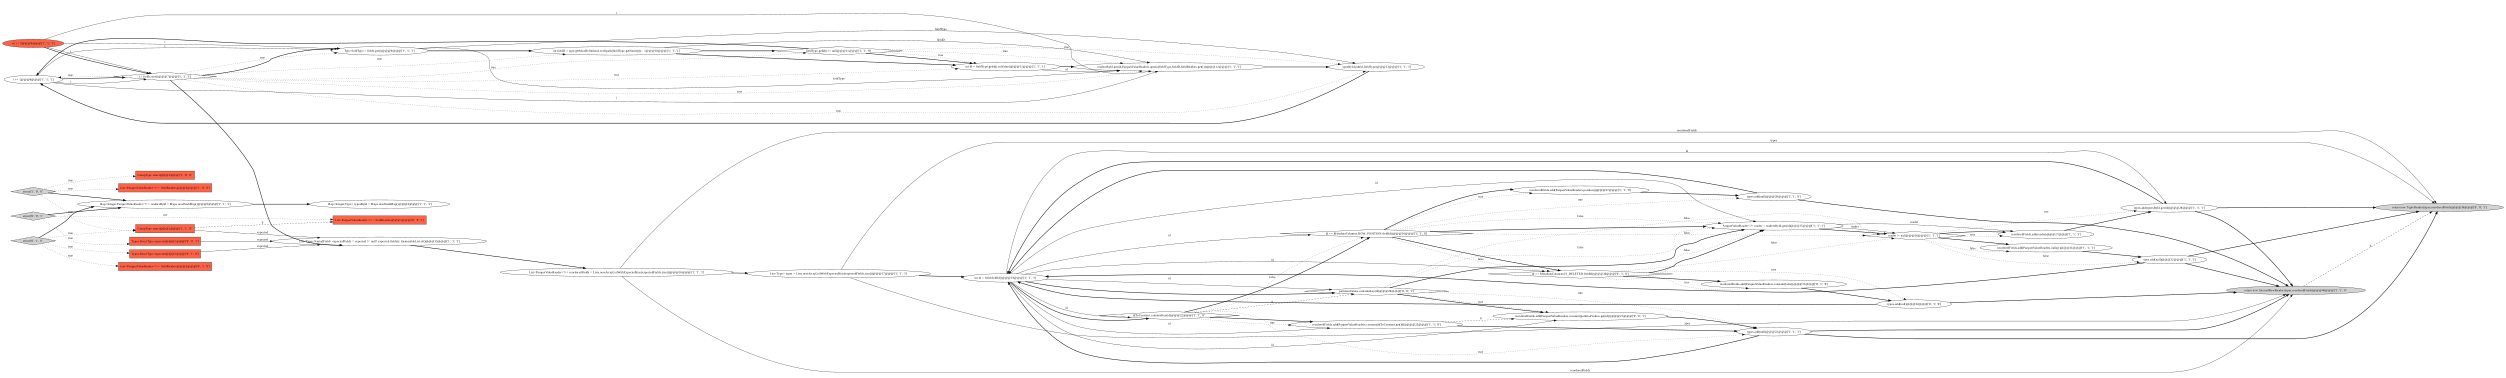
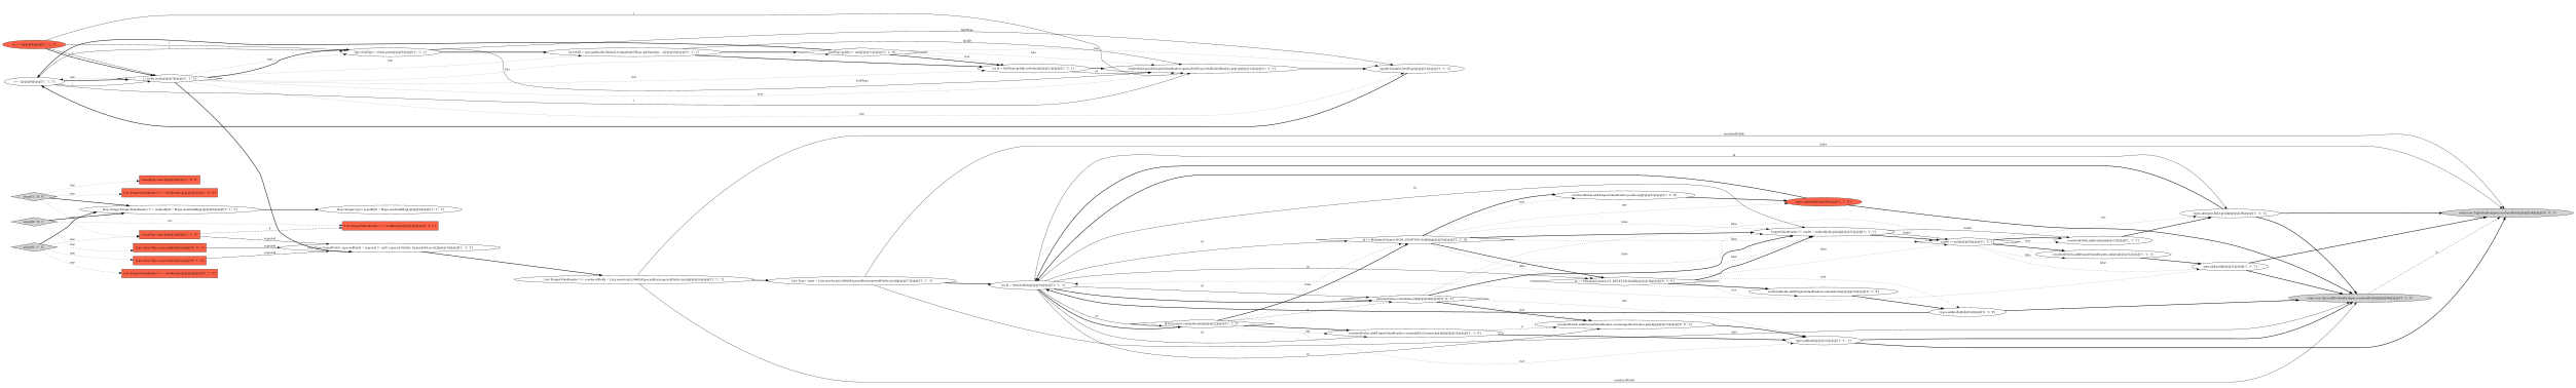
  digraph {
    fontname="Liberation Serif"
    rankdir=LR
    node [fillcolor=white fontname="Liberation Serif" shape=ellipse style=filled]
    edge [fontname="Liberation Serif" style=bold]
    n1 [label="i += 1@@@8@@@['1', '1', '1']"]
    n2 [label="Type fieldType = fields.get(i)@@@9@@@['1', '1', '1']"]
    n3 [label="readersById.put(id,ParquetValueReaders.option(fieldType,fieldD,fieldReaders.get(i)))@@@12@@@['1', '1', '1']"]
    n4 [label="i < fields.size()@@@7@@@['1', '1', '1']" shape=diamond]
    n5 [label="typesById.put(id,fieldType)@@@13@@@['1', '1', '1']"]
    n6 [label="int fieldD = type.getMaxDefinitionLevel(path(fieldType.getName())) - 1@@@10@@@['1', '1', '1']"]
    n7 [label="List<Types.NestedField> expectedFields = expected != null? expected.fields(): ImmutableList.of()@@@15@@@['1', '1', '1']"]
    n8 [label="int id = fieldType.getId().intValue()@@@11@@@['1', '1', '1']"]
    n9 [label="fieldType.getId() != null@@@11@@@['1', '1', '0']" shape=diamond]
    n10 [label="reorderedFields.add(ParquetValueReaders.nulls())@@@31@@@['1', '1', '1']"]
    n11 [label="types.add(null)@@@32@@@['1', '1', '1']"]
    n12 [fillcolor=lightgray label="return new TupleReader(types,reorderedFields)@@@36@@@['0', '0', '1']"]
    n13 [fillcolor=lightgray label="return new InternalRowReader(types,reorderedFields)@@@46@@@['1', '1', '0']"]
    n14 [label="int id = field.fieldId()@@@19@@@['1', '1', '1']"]
    n15 [label="id == MetadataColumns.ROW_POSITION.fieldId()@@@26@@@['1', '1', '0']" shape=diamond]
    n16 [label="ParquetValueReader<?> reader = readersById.get(id)@@@25@@@['1', '1', '1']"]
    n17 [label="id == MetadataColumns.IS_DELETED.fieldId()@@@30@@@['0', '1', '0']" shape=diamond]
    n18 [label="reorderedFields.add(ParquetValueReaders.position())@@@27@@@['1', '1', '0']"]
    n19 [label="reader != null@@@26@@@['1', '1', '1']" shape=diamond]
-   n20 [label="types.add(null)@@@28@@@['1', '1', '0']"]
+   n20 [fillcolor=tomato label="types.add(null)@@@28@@@['1', '1', '0']"]
    n21 [label="reorderedFields.add(reader)@@@27@@@['1', '1', '1']"]
    n22 [label="types.add(null)@@@32@@@['0', '1', '0']"]
    n23 [label="reorderedFields.add(ParquetValueReaders.constant(false))@@@31@@@['0', '1', '0']"]
    n24 [label="types.add(typesById.get(id))@@@28@@@['1', '1', '1']"]
    n25 [label="types.add(null)@@@22@@@['1', '1', '1']"]
    n26 [label="reorderedFields.add(ParquetValueReaders.constant(idToConstant.get(id)))@@@23@@@['1', '1', '0']"]
    n27 [label="reorderedFields.add(ParquetValueReaders.constant(partitionValues.get(id)))@@@21@@@['0', '0', '1']"]
    n28 [label="idToConstant.containsKey(id)@@@22@@@['1', '1', '0']" shape=diamond]
    n29 [label="partitionValues.containsKey(id)@@@20@@@['0', '0', '1']" shape=diamond]
    n30 [fillcolor=tomato label="int i = 0@@@6@@@['1', '1', '1']"]
    n31 [fillcolor=tomato label="List<ParquetValueReader<?>> fieldReaders@@@2@@@['0', '0', '1']" shape=box]
    n32 [label="List<ParquetValueReader<?>> reorderedFields = Lists.newArrayListWithExpectedSize(expectedFields.size())@@@16@@@['1', '1', '1']"]
    n33 [label="List<Type> types = Lists.newArrayListWithExpectedSize(expectedFields.size())@@@17@@@['1', '1', '1']"]
    n34 [fillcolor=tomato label="List<ParquetValueReader<?>> fieldReaders@@@2@@@['0', '1', '0']" shape=box]
    n35 [fillcolor=tomato label="GroupType struct@@@2@@@['1', '0', '0']" shape=box]
    n36 [fillcolor=lightgray label="struct['1', '0', '0']" shape=diamond]
    n37 [fillcolor=tomato label="GroupType struct@@@2@@@['1', '1', '0']" shape=box]
    n38 [fillcolor=tomato label="List<ParquetValueReader<?>> fieldReaders@@@2@@@['1', '0', '0']" shape=box]
    n39 [label="Map<Integer,ParquetValueReader<?>> readersById = Maps.newHashMap()@@@3@@@['1', '1', '1']"]
    n40 [label="Map<Integer,Type> typesById = Maps.newHashMap()@@@4@@@['1', '1', '1']"]
    n41 [fillcolor=tomato label="Types.StructType expected@@@2@@@['0', '0', '1']" shape=box]
    n42 [fillcolor=lightgray label="struct['0', '1', '0']" shape=diamond]
    n43 [fillcolor=tomato label="Types.StructType expected@@@2@@@['0', '1', '0']" shape=box]
    n44 [fillcolor=lightgray label="struct['0', '0', '1']" shape=diamond]
    n1 -> n2 [label=i style=solid]
    n1 -> n3 [label=i style=solid]
    n1 -> n4
    n1 -> n4 [label=i style=solid]
    n2 -> n3 [label=fieldType style=solid]
    n2 -> n5 [label=fieldType style=solid]
    n2 -> n6
    n3 -> n5
    n4 -> n1 [label=true style=dotted]
    n4 -> n2 [label=true style=dotted]
    n4 -> n2
    n4 -> n3 [label=true style=dotted]
    n4 -> n5 [label=true style=dotted]
    n4 -> n6 [label=true style=dotted]
    n4 -> n7
    n4 -> n8 [label=true style=dotted]
    n4 -> n9 [label=true style=dotted]
    n5 -> n1
    n6 -> n3 [label=fieldD style=solid]
    n6 -> n8
    n6 -> n9
    n7 -> n32
    n8 -> n3
    n8 -> n3 [label=id style=solid]
    n9 -> n1
    n9 -> n3 [label=true style=dotted]
    n9 -> n5 [label=true style=dotted]
    n9 -> n8
    n9 -> n8 [label=true style=dotted]
    n10 -> n11
    n11 -> n12
    n11 -> n13
-   n11 -> n14
+   n11 -> n14 [style=dotted]
    n13 -> n12 [label=0 style=dashed]
    n14 -> n15 [label=id style=solid]
    n14 -> n16 [label=id style=solid]
    n14 -> n17 [label=id style=solid]
    n14 -> n24 [label=id style=solid]
    n14 -> n26 [label=id style=solid]
    n14 -> n27 [label=id style=solid]
    n14 -> n28
    n14 -> n28 [label=id style=solid]
    n14 -> n29
    n14 -> n29 [label=id style=solid]
    n15 -> n16 [label=false style=dotted]
    n15 -> n16
    n15 -> n17 [label=false style=dotted]
    n15 -> n17
    n15 -> n18 [label=true style=dotted]
    n15 -> n18
    n15 -> n19 [label=false style=dotted]
    n15 -> n20 [label=true style=dotted]
    n16 -> n19 [label=reader style=solid]
    n16 -> n19
    n16 -> n21 [label=reader style=solid]
    n17 -> n16
    n17 -> n16 [label=false style=dotted]
    n17 -> n19 [label=false style=dotted]
    n17 -> n22 [label=true style=dotted]
    n17 -> n23
    n17 -> n23 [label=true style=dotted]
    n18 -> n20
    n19 -> n10 [label=false style=dotted]
    n19 -> n10
    n19 -> n11 [label=false style=dotted]
    n19 -> n21
    n19 -> n21 [label=true style=dotted]
    n19 -> n24 [label=true style=dotted]
    n20 -> n13
    n20 -> n14
    n21 -> n24
    n22 -> n13
    n22 -> n14
    n23 -> n22
    n24 -> n12
    n24 -> n13
    n24 -> n14
    n25 -> n12
    n25 -> n13
-   n25 -> n14
    n26 -> n25
    n26 -> n27 [label=0 style=dashed]
    n27 -> n25
    n28 -> n15 [label=false style=dotted]
    n28 -> n15
    n28 -> n25 [label=true style=dotted]
    n28 -> n26 [label=true style=dotted]
    n28 -> n26
    n28 -> n29 [label=0 style=dashed]
    n29 -> n16
    n29 -> n16 [label=false style=dotted]
    n29 -> n19 [label=false style=dotted]
    n29 -> n25 [label=true style=dotted]
    n29 -> n27 [label=true style=dotted]
    n29 -> n27
    n30 -> n2 [label=i style=solid]
    n30 -> n3 [label=i style=solid]
    n30 -> n4 [label=i style=solid]
    n30 -> n4
    n32 -> n12 [label=reorderedFields style=solid]
    n32 -> n13 [label=reorderedFields style=solid]
    n32 -> n33
    n33 -> n12 [label=types style=solid]
    n33 -> n13 [label=types style=solid]
    n33 -> n14
    n36 -> n35 [label=true style=dotted]
    n36 -> n37 [label=true style=dotted]
    n36 -> n38 [label=true style=dotted]
    n36 -> n39
    n37 -> n7 [label=expected style=solid]
    n37 -> n31 [label=0 style=dashed]
    n39 -> n40
    n41 -> n7 [label=expected style=solid]
    n42 -> n34 [label=true style=dotted]
    n42 -> n37 [label=true style=dotted]
    n42 -> n39
    n42 -> n43 [label=true style=dotted]
    n43 -> n7 [label=expected style=solid]
    n44 -> n31 [label=true style=dotted]
    n44 -> n39
    n44 -> n41 [label=true style=dotted]
  }
